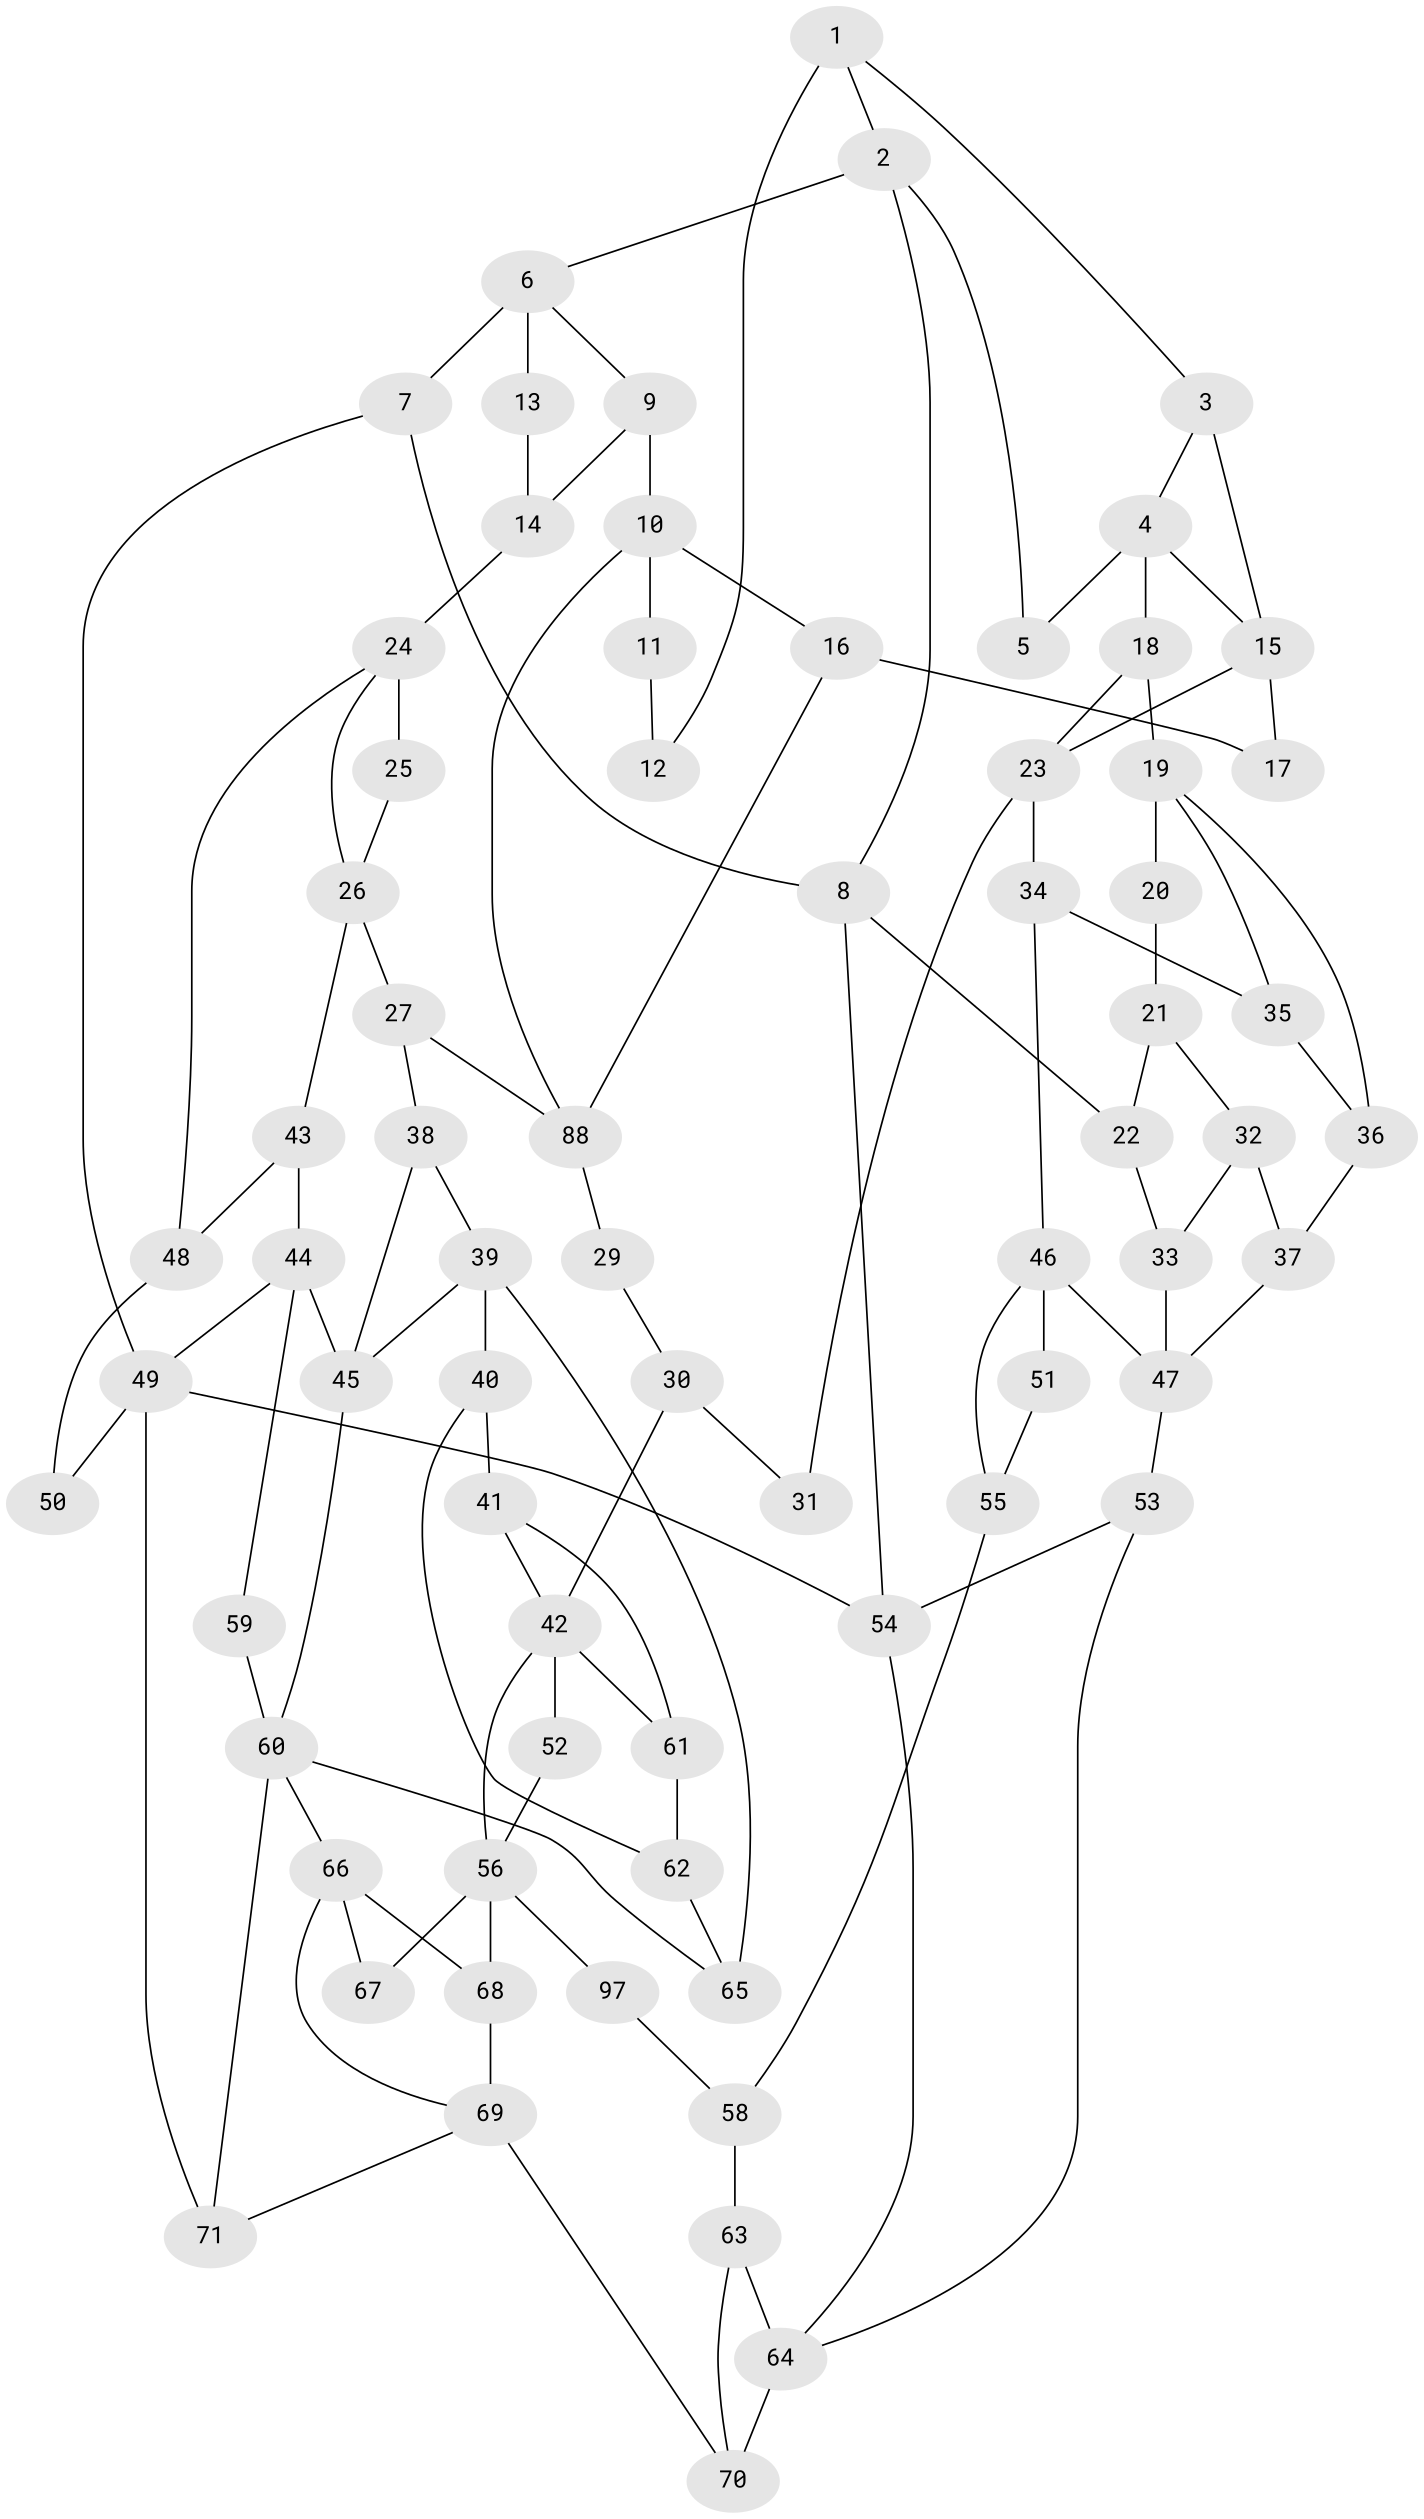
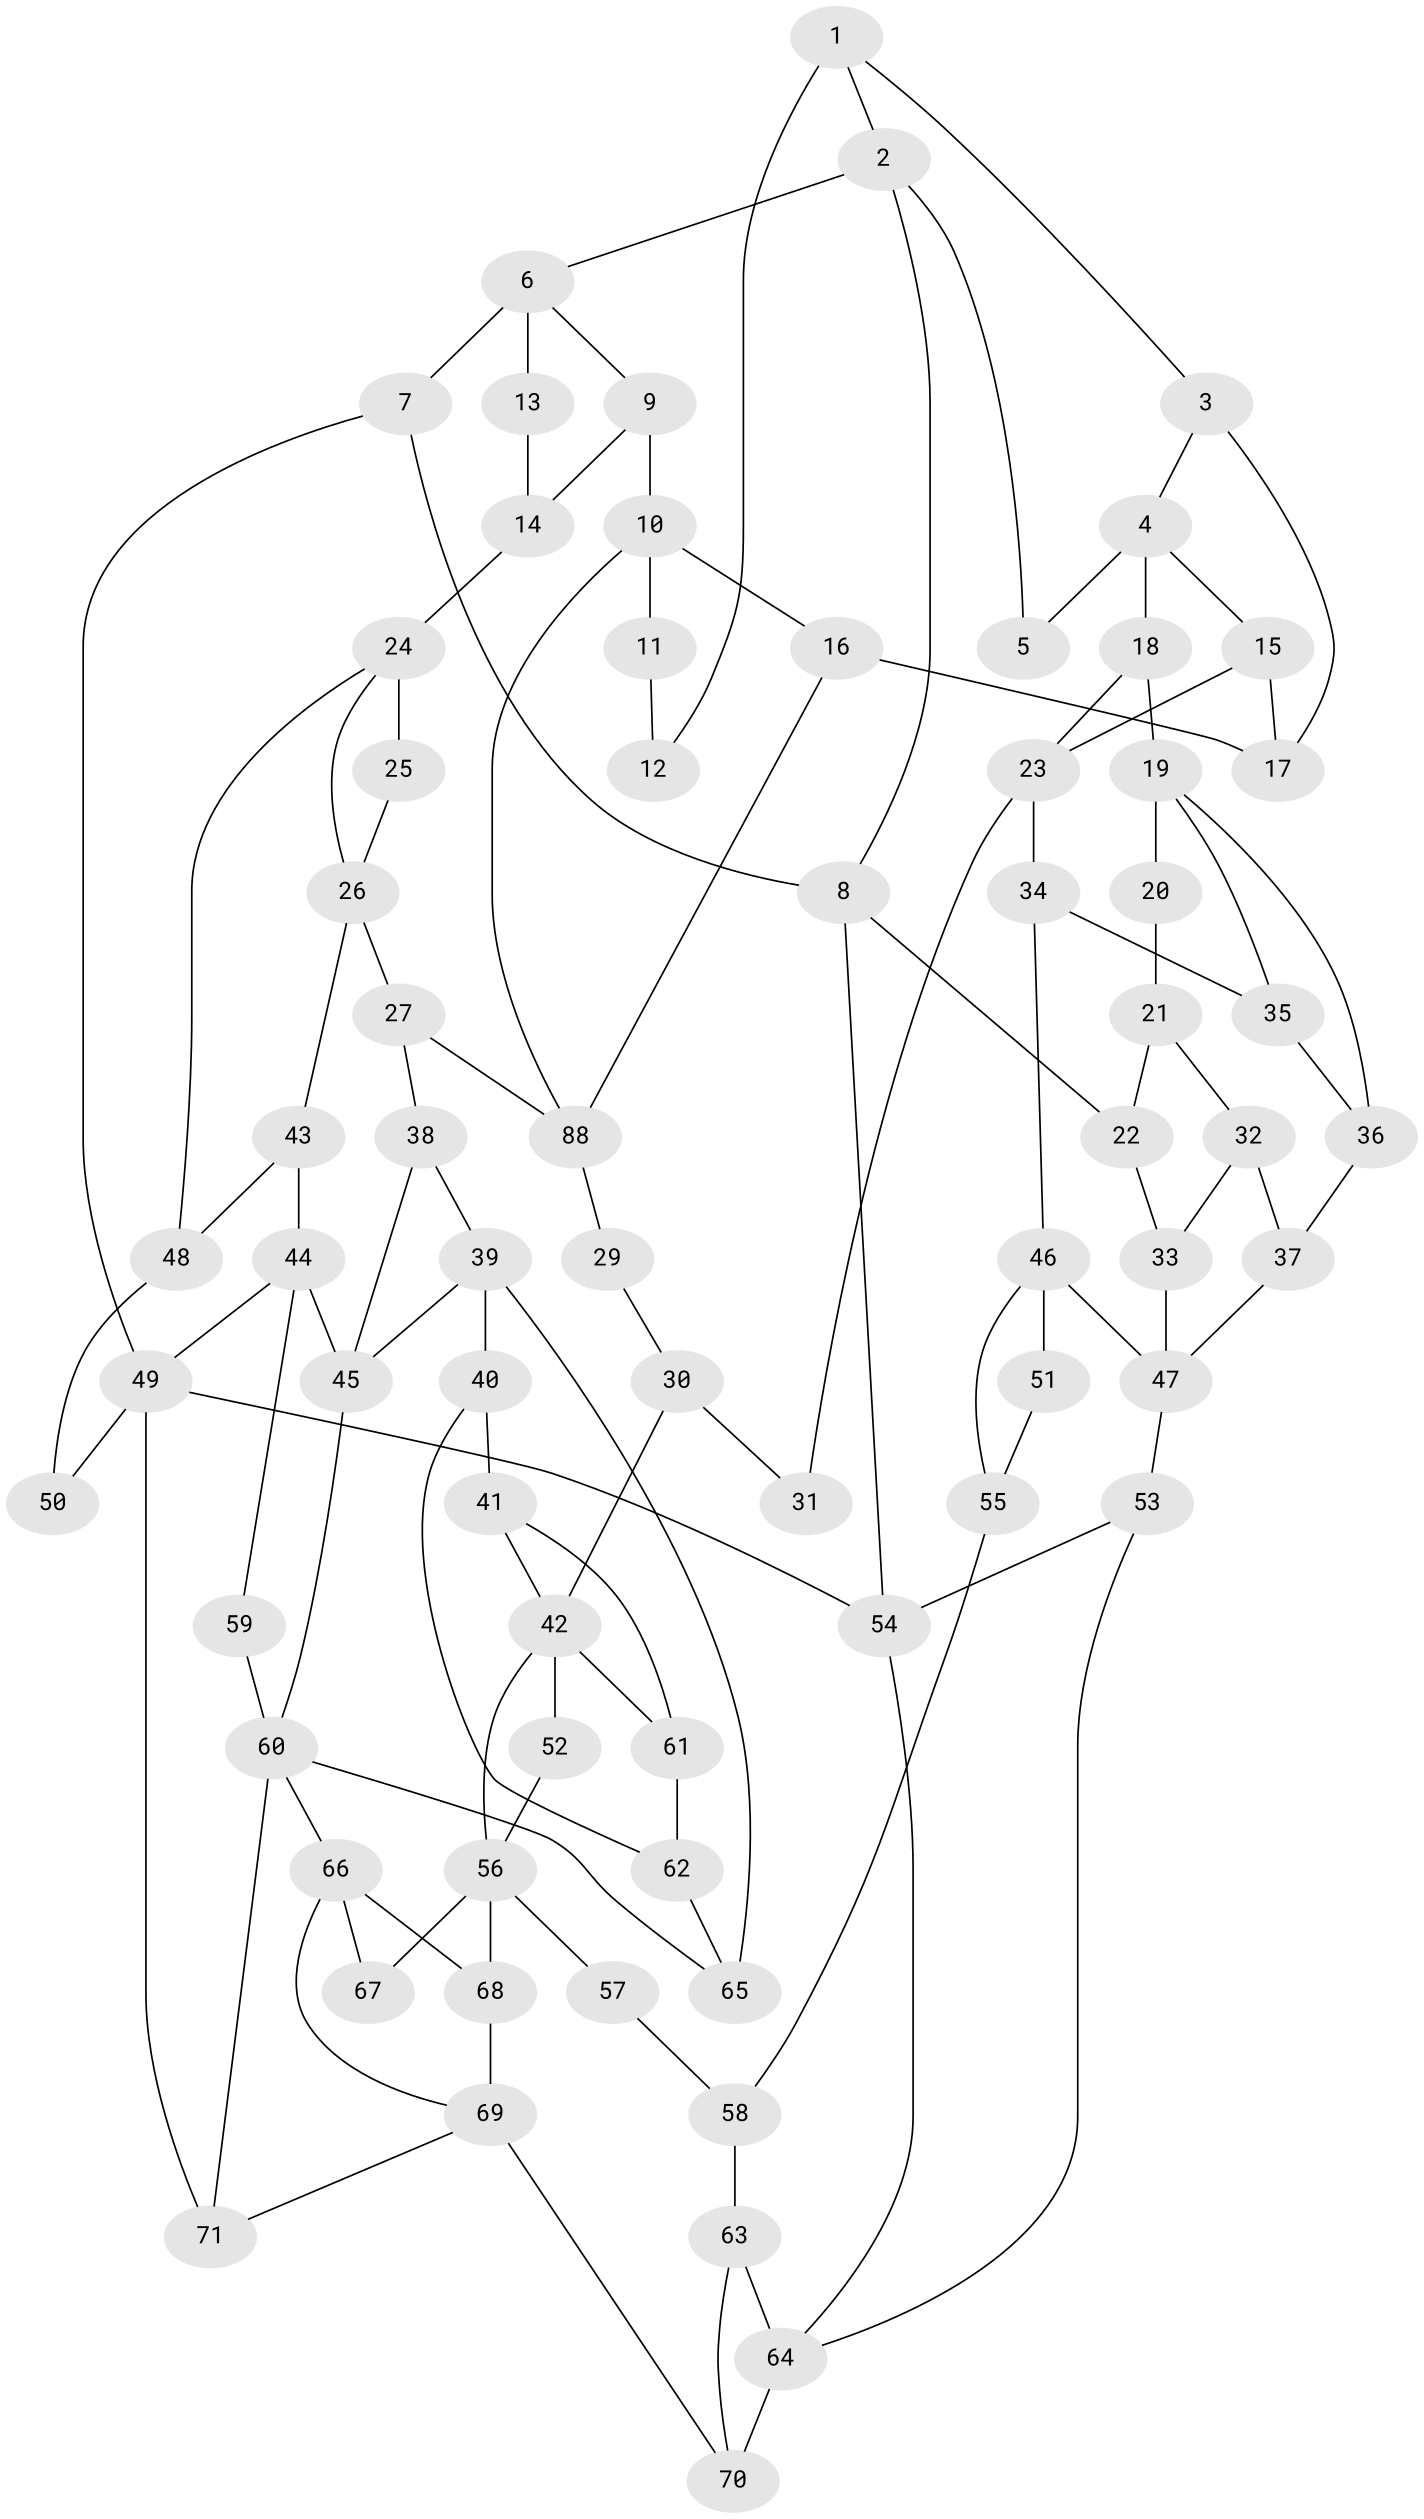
  graph {
    fontname="Roboto Mono"
    node [color=gray90 fontname="Roboto Mono" style=filled]
    edge [fontname="Roboto Mono" weight=1.0]
    1
    2
    3
    12
    5
    6
    8
    4
    15
    7
    9
    13
    22
    54
    18
    17
    23
    19
    49
    10
    14
    50
    71
    33
    64
    11
    16
    n28 [label=88]
    24
    29
    25
    26
    48
    31
    34
    20
    35
    36
    21
    37
    32
    47
    46
    27
    43
    38
    44
    39
    45
    30
    42
    61
    52
    56
    53
    51
    55
    40
    65
    60
    41
    62
-   57 [label=97]
+   57
    67
    68
    59
    66
    58
    70
    63
    69
    1 -- 2
    1 -- 3
    1 -- 12 [weight=2.0]
    2 -- 5
    2 -- 6
    2 -- 8
    3 -- 4
-   3 -- 15
+   3 -- 17
    6 -- 7 [weight=2.0]
    6 -- 9
    6 -- 13
    8 -- 22
    8 -- 54
    4 -- 5 [weight=2.0]
    4 -- 15
    4 -- 18 [weight=2.0]
    15 -- 17 [weight=2.0]
    15 -- 23
    7 -- 8
    7 -- 49
    9 -- 10 [weight=2.0]
    9 -- 14 [weight=2.0]
    13 -- 14 [weight=2.0]
    22 -- 33
    54 -- 64
    18 -- 23
    18 -- 19 [weight=2.0]
    23 -- 31
    23 -- 34
    19 -- 20 [weight=2.0]
    19 -- 35
    19 -- 36
    49 -- 54
    49 -- 50
    49 -- 71
    10 -- 11 [weight=2.0]
    10 -- 16
    10 -- n28
    14 -- 24 [weight=2.0]
    33 -- 47
    64 -- 70 [weight=3.0]
    11 -- 12
    16 -- 17
    16 -- n28
    n28 -- 29 [weight=2.0]
    24 -- 25 [weight=2.0]
    24 -- 26
    24 -- 48
    29 -- 30
    25 -- 26
    26 -- 27 [weight=2.0]
    26 -- 43 [weight=2.0]
    48 -- 50
    34 -- 35
    34 -- 46
    20 -- 21 [weight=4.0]
    35 -- 36
    36 -- 37
    21 -- 22
    21 -- 32
    37 -- 47
    32 -- 33
    32 -- 37
    47 -- 53 [weight=2.0]
    46 -- 47 [weight=2.0]
    46 -- 51
    46 -- 55
    27 -- n28 [weight=2.0]
    27 -- 38
    43 -- 48
    43 -- 44 [weight=2.0]
    38 -- 39
    38 -- 45
    44 -- 49
    44 -- 45
    44 -- 59
    39 -- 45
    39 -- 40 [weight=2.0]
    39 -- 65
    45 -- 60
    30 -- 31
    30 -- 42
    42 -- 61
    42 -- 52
    42 -- 56
    61 -- 62
    52 -- 56
    56 -- 57 [weight=2.0]
    56 -- 67
    56 -- 68
    53 -- 54
    53 -- 64
    51 -- 55
    55 -- 58
    40 -- 41
    40 -- 62
    60 -- 71
    60 -- 65
    60 -- 66
    41 -- 42
    41 -- 61
    62 -- 65
    57 -- 58
    68 -- 69
    59 -- 60 [weight=2.0]
    66 -- 67
    66 -- 68
    66 -- 69
    58 -- 63
    63 -- 64
    63 -- 70
    69 -- 71
    69 -- 70 [weight=2.0]
  }
